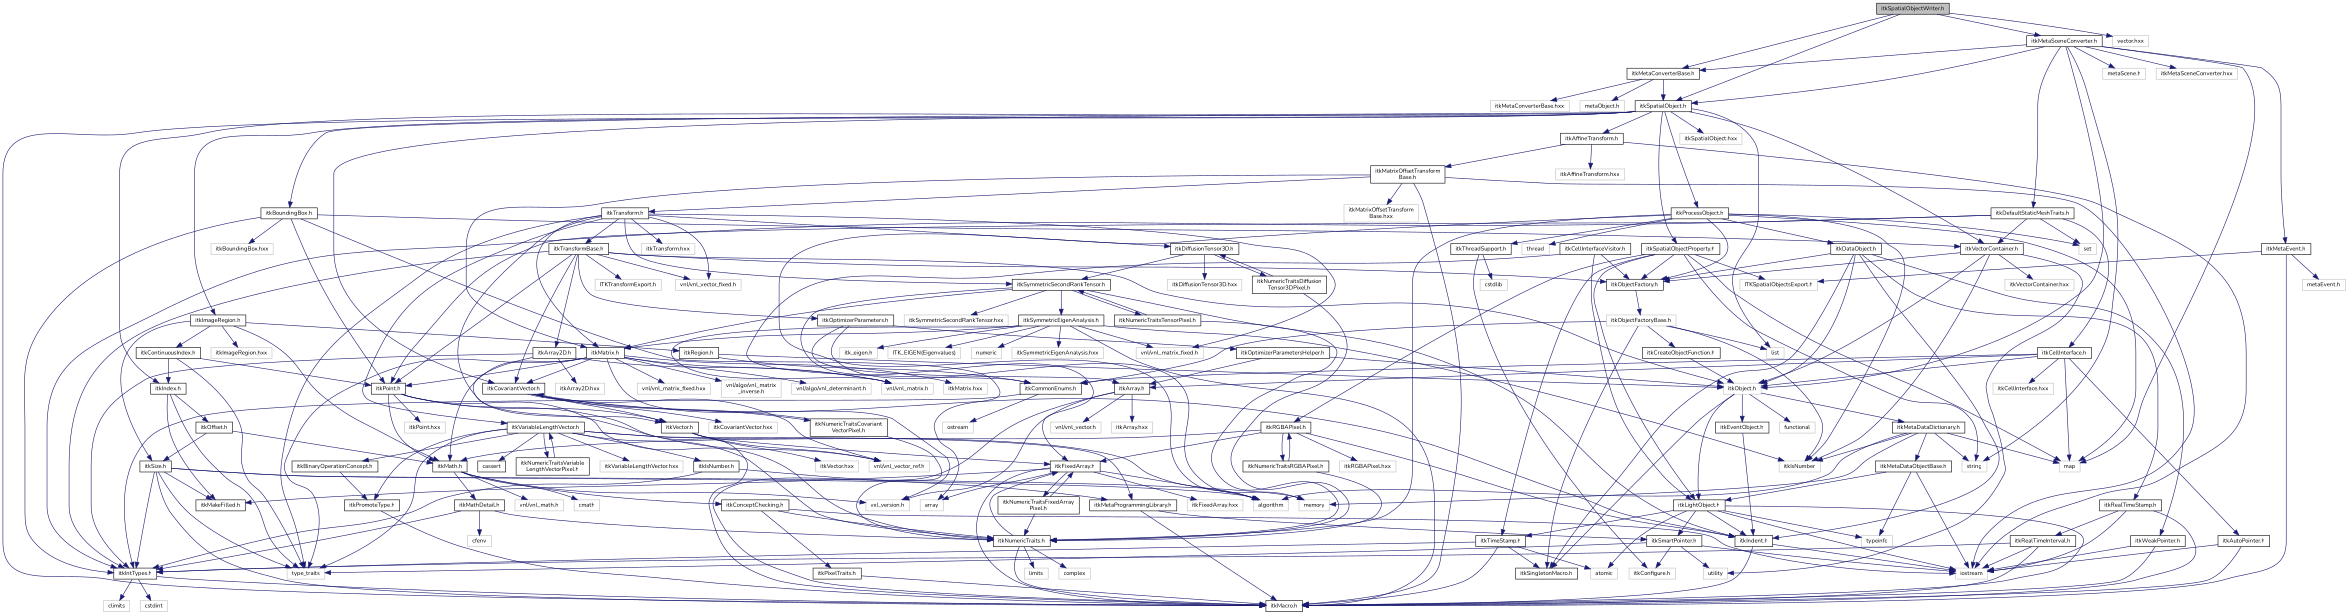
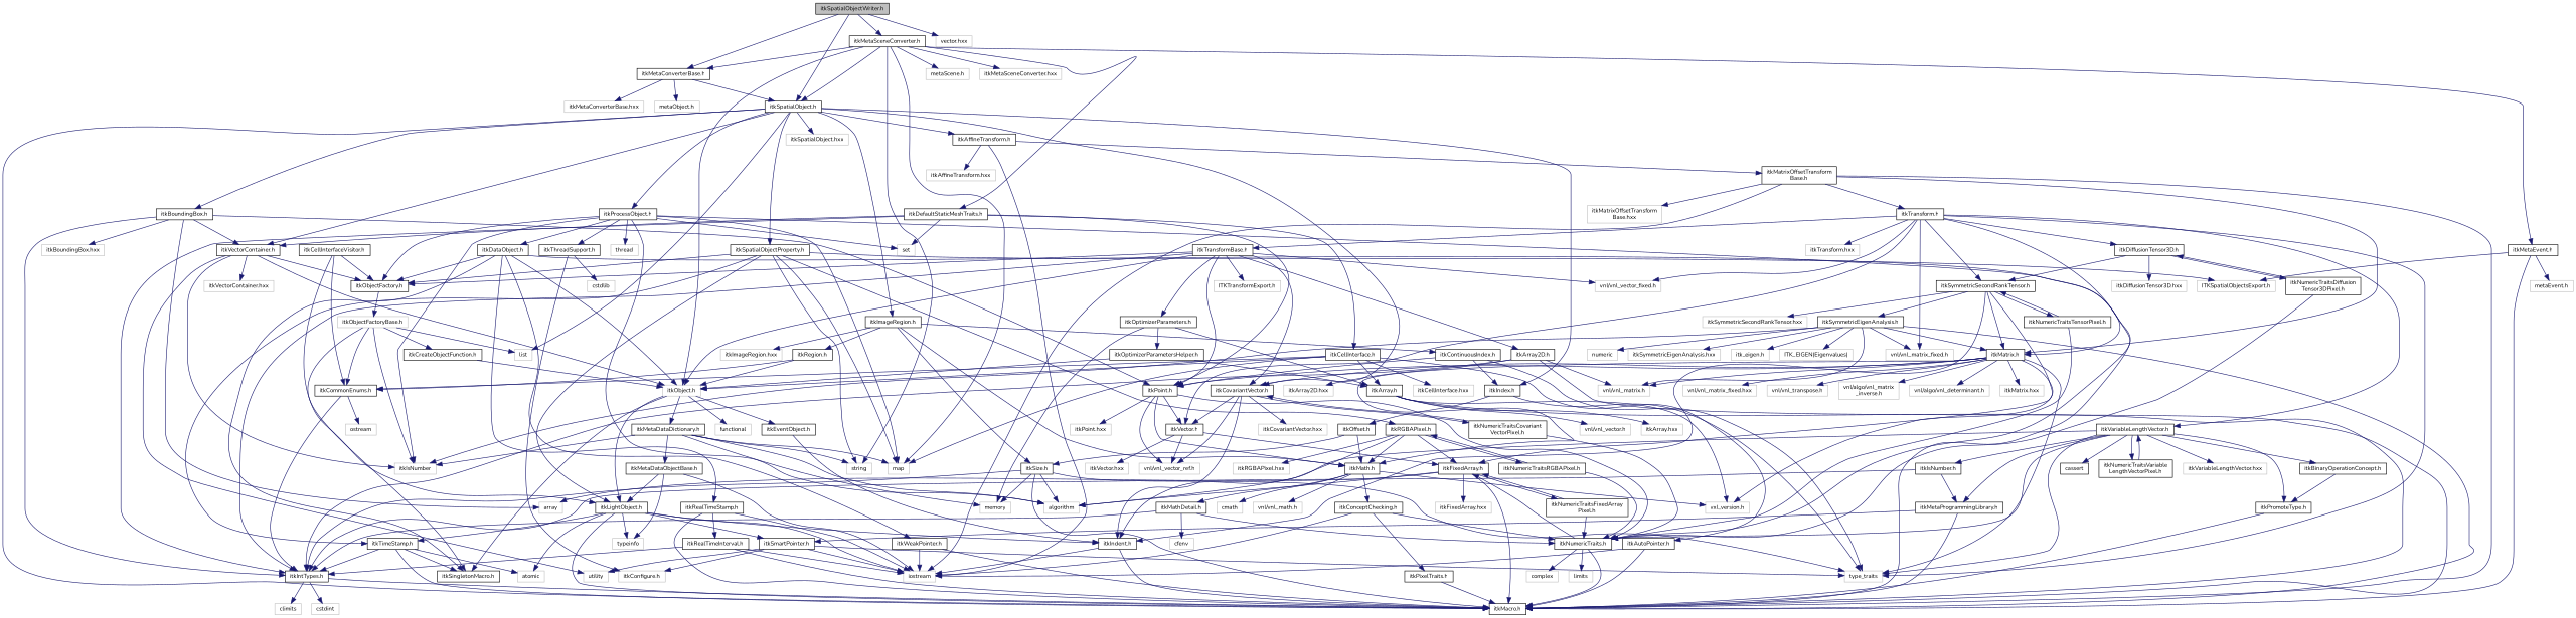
  digraph {
    fontname=Nunito
    node [color=black fillcolor=white fontname=Nunito fontsize=10 shape=record style=filled]
    edge [color=midnightblue fontname=Nunito fontsize=10 labelfontname=Helvetica labelfontsize=10 style=solid]
    n1 [fillcolor=grey75 fontcolor=black height=0.2 label="itkSpatialObjectWriter.h" width=0.4]
    n2 [height=0.2 label="itkMetaSceneConverter.h" width=0.4]
    n3 [height=0.2 label="itkSpatialObject.h" width=0.4]
    n4 [height=0.2 label="itkMetaConverterBase.h" width=0.4]
    n5 [color=grey75 height=0.2 label="vector.hxx" width=0.4]
    n6 [color=grey75 height=0.2 label="itkObject.h" width=0.4]
    n7 [color=grey75 height=0.2 label=map width=0.4]
    n8 [color=grey75 height=0.2 label=string width=0.4]
    n9 [height=0.2 label="itkDefaultStaticMeshTraits.h" width=0.4]
    n10 [color=grey75 height=0.2 label="metaScene.h" width=0.4]
    n11 [height=0.2 label="itkMetaEvent.h" width=0.4]
    n12 [color=grey75 height=0.2 label="itkMetaSceneConverter.hxx" width=0.4]
    n13 [height=0.2 label="itkMacro.h" width=0.4]
    n14 [height=0.2 label="itkVectorContainer.h" width=0.4]
    n15 [color=grey75 height=0.2 label=list width=0.4]
    n16 [height=0.2 label="itkCovariantVector.h" width=0.4]
    n17 [height=0.2 label="itkSpatialObjectProperty.h" width=0.4]
    n18 [height=0.2 label="itkProcessObject.h" width=0.4]
    n19 [height=0.2 label="itkIndex.h" width=0.4]
    n20 [height=0.2 label="itkImageRegion.h" width=0.4]
    n21 [height=0.2 label="itkAffineTransform.h" width=0.4]
    n22 [height=0.2 label="itkBoundingBox.h" width=0.4]
    n23 [color=grey75 height=0.2 label="itkSpatialObject.hxx" width=0.4]
    n24 [color=grey75 height=0.2 label="metaObject.h" width=0.4]
    n25 [color=grey75 height=0.2 label="itkMetaConverterBase.hxx" width=0.4]
    n26 [height=0.2 label="itkLightObject.h" width=0.4]
    n27 [height=0.2 label="itkSingletonMacro.h" width=0.4]
    n28 [height=0.2 label="itkEventObject.h" width=0.4]
    n29 [height=0.2 label="itkMetaDataDictionary.h" width=0.4]
    n30 [color=grey75 height=0.2 label=functional width=0.4]
    n31 [height=0.2 label="itkIntTypes.h" width=0.4]
    n32 [height=0.2 label="itkCellInterface.h" width=0.4]
    n33 [height=0.2 label="itkPoint.h" width=0.4]
    n34 [color=grey75 height=0.2 label=set width=0.4]
    n35 [color=grey75 height=0.2 label="metaEvent.h" width=0.4]
    n36 [color=grey75 height=0.2 label="ITKSpatialObjectsExport.h" width=0.4]
    n37 [height=0.2 label="itkSmartPointer.h" width=0.4]
    n38 [color=grey75 height=0.2 label=iostream width=0.4]
    n39 [height=0.2 label="itkTimeStamp.h" width=0.4]
    n40 [color=grey75 height=0.2 label=atomic width=0.4]
    n41 [height=0.2 label="itkIndent.h" width=0.4]
    n42 [color=grey75 height=0.2 label=typeinfo width=0.4]
    n43 [height=0.2 label="itkMetaDataObjectBase.h" width=0.4]
    n44 [color=grey75 height=0.2 label=algorithm width=0.4]
    n45 [color=grey75 height=0.2 label=itkIsNumber width=0.4]
    n46 [color=grey75 height=0.2 label=memory width=0.4]
    n47 [color=grey75 height=0.2 label=utility width=0.4]
    n48 [color=grey75 height=0.2 label=type_traits width=0.4]
    n49 [color=grey75 height=0.2 label="itkConfigure.h" width=0.4]
    n50 [color=grey75 height=0.2 label=cstdint width=0.4]
    n51 [color=grey75 height=0.2 label=climits width=0.4]
    n52 [height=0.2 label="itkCommonEnums.h" width=0.4]
    n53 [height=0.2 label="itkAutoPointer.h" width=0.4]
    n54 [height=0.2 label="itkArray.h" width=0.4]
    n55 [color=grey75 height=0.2 label="itkCellInterface.hxx" width=0.4]
    n56 [height=0.2 label="itkObjectFactory.h" width=0.4]
    n57 [color=grey75 height=0.2 label="itkVectorContainer.hxx" width=0.4]
    n58 [height=0.2 label="itkNumericTraits.h" width=0.4]
    n59 [height=0.2 label="itkVector.h" width=0.4]
    n60 [color=grey75 height=0.2 label="vnl/vnl_vector_ref.h" width=0.4]
    n61 [height=0.2 label="itkMath.h" width=0.4]
    n62 [color=grey75 height=0.2 label="itkPoint.hxx" width=0.4]
    n63 [height=0.2 label="itkCellInterfaceVisitor.h" width=0.4]
    n64 [color=grey75 height=0.2 label=ostream width=0.4]
    n65 [color=grey75 height=0.2 label="vxl_version.h" width=0.4]
    n66 [color=grey75 height=0.2 label="vnl/vnl_vector.h" width=0.4]
    n67 [color=grey75 height=0.2 label="itkArray.hxx" width=0.4]
    n68 [color=grey75 height=0.2 label="itkObjectFactoryBase.h" width=0.4]
    n69 [height=0.2 label="itkCreateObjectFunction.h" width=0.4]
    n70 [color=grey75 height=0.2 label=limits width=0.4]
    n71 [color=grey75 height=0.2 label=complex width=0.4]
    n72 [height=0.2 label="itkFixedArray.h" width=0.4]
    n73 [color=grey75 height=0.2 label="itkVector.hxx" width=0.4]
    n74 [color=grey75 height=0.2 label=cmath width=0.4]
    n75 [height=0.2 label="itkMathDetail.h" width=0.4]
    n76 [height=0.2 label="itkConceptChecking.h" width=0.4]
    n77 [color=grey75 height=0.2 label="vnl/vnl_math.h" width=0.4]
-   n78 [height=0.2 label="itkMakeFilled.h" width=0.4]
    n79 [color=grey75 height=0.2 label=array width=0.4]
    n80 [color=grey75 height=0.2 label="itkFixedArray.hxx" width=0.4]
    n81 [height=0.2 label="itkNumericTraitsFixedArray\lPixel.h" width=0.4]
    n82 [color=grey75 height=0.2 label=cfenv width=0.4]
    n83 [height=0.2 label="itkPixelTraits.h" width=0.4]
    n84 [height=0.2 label="itkNumericTraitsCovariant\lVectorPixel.h" width=0.4]
    n85 [color=grey75 height=0.2 label="itkCovariantVector.hxx" width=0.4]
    n86 [height=0.2 label="itkRGBAPixel.h" width=0.4]
    n87 [height=0.2 label="itkDataObject.h" width=0.4]
    n88 [height=0.2 label="itkThreadSupport.h" width=0.4]
    n89 [color=grey75 height=0.2 label=thread width=0.4]
    n90 [height=0.2 label="itkOffset.h" width=0.4]
    n91 [height=0.2 label="itkSize.h" width=0.4]
    n92 [height=0.2 label="itkRegion.h" width=0.4]
    n93 [height=0.2 label="itkContinuousIndex.h" width=0.4]
    n94 [color=grey75 height=0.2 label="itkImageRegion.hxx" width=0.4]
    n95 [height=0.2 label="itkMatrixOffsetTransform\lBase.h" width=0.4]
    n96 [color=grey75 height=0.2 label="itkAffineTransform.hxx" width=0.4]
    n97 [color=grey75 height=0.2 label="itkBoundingBox.hxx" width=0.4]
    n98 [height=0.2 label="itkNumericTraitsRGBAPixel.h" width=0.4]
    n99 [color=grey75 height=0.2 label="itkRGBAPixel.hxx" width=0.4]
    n100 [height=0.2 label="itkWeakPointer.h" width=0.4]
    n101 [height=0.2 label="itkRealTimeStamp.h" width=0.4]
    n102 [color=grey75 height=0.2 label=cstdlib width=0.4]
    n103 [height=0.2 label="itkRealTimeInterval.h" width=0.4]
    n104 [height=0.2 label="itkMatrix.h" width=0.4]
    n105 [height=0.2 label="itkTransform.h" width=0.4]
    n106 [color=grey75 height=0.2 label="itkMatrixOffsetTransform\lBase.hxx" width=0.4]
    n107 [color=grey75 height=0.2 label="vnl/vnl_matrix_fixed.hxx" width=0.4]
+   n108 [color=grey75 height=0.2 label="vnl/vnl_transpose.h" width=0.4]
    n109 [color=grey75 height=0.2 label="vnl/algo/vnl_matrix\l_inverse.h" width=0.4]
    n110 [color=grey75 height=0.2 label="vnl/vnl_matrix.h" width=0.4]
    n111 [color=grey75 height=0.2 label="vnl/algo/vnl_determinant.h" width=0.4]
    n112 [color=grey75 height=0.2 label="itkMatrix.hxx" width=0.4]
    n113 [height=0.2 label="itkTransformBase.h" width=0.4]
    n114 [color=grey75 height=0.2 label="vnl/vnl_vector_fixed.h" width=0.4]
    n115 [height=0.2 label="itkSymmetricSecondRankTensor.h" width=0.4]
    n116 [color=grey75 height=0.2 label="vnl/vnl_matrix_fixed.h" width=0.4]
    n117 [height=0.2 label="itkDiffusionTensor3D.h" width=0.4]
    n118 [height=0.2 label="itkVariableLengthVector.h" width=0.4]
    n119 [color=grey75 height=0.2 label="itkTransform.hxx" width=0.4]
    n120 [color=grey75 height=0.2 label="ITKTransformExport.h" width=0.4]
    n121 [height=0.2 label="itkArray2D.h" width=0.4]
    n122 [height=0.2 label="itkOptimizerParameters.h" width=0.4]
    n123 [height=0.2 label="itkSymmetricEigenAnalysis.h" width=0.4]
    n124 [height=0.2 label="itkNumericTraitsTensorPixel.h" width=0.4]
    n125 [color=grey75 height=0.2 label="itkSymmetricSecondRankTensor.hxx" width=0.4]
    n126 [height=0.2 label="itkNumericTraitsDiffusion\lTensor3DPixel.h" width=0.4]
    n127 [color=grey75 height=0.2 label="itkDiffusionTensor3D.hxx" width=0.4]
    n128 [height=0.2 label=cassert width=0.4]
    n129 [height=0.2 label="itkMetaProgrammingLibrary.h" width=0.4]
    n130 [height=0.2 label="itkIsNumber.h" width=0.4]
    n131 [height=0.2 label="itkPromoteType.h" width=0.4]
    n132 [height=0.2 label="itkBinaryOperationConcept.h" width=0.4]
    n133 [height=0.2 label="itkNumericTraitsVariable\lLengthVectorPixel.h" width=0.4]
    n134 [color=grey75 height=0.2 label="itkVariableLengthVector.hxx" width=0.4]
    n135 [color=grey75 height=0.2 label="itkArray2D.hxx" width=0.4]
    n136 [height=0.2 label="itkOptimizerParametersHelper.h" width=0.4]
    n137 [color=grey75 height=0.2 label="itk_eigen.h" width=0.4]
    n138 [color=grey75 height=0.2 label="ITK_EIGEN(Eigenvalues)" width=0.4]
    n139 [color=grey75 height=0.2 label=numeric width=0.4]
    n140 [color=grey75 height=0.2 label="itkSymmetricEigenAnalysis.hxx" width=0.4]
    n1 -> n2
    n1 -> n3
    n1 -> n4
    n1 -> n5
    n2 -> n3
    n2 -> n4
    n2 -> n6
    n2 -> n7
    n2 -> n8
    n2 -> n9
    n2 -> n10
    n2 -> n11
    n2 -> n12
    n3 -> n13
    n3 -> n14
    n3 -> n15
    n3 -> n16
    n3 -> n17
    n3 -> n18
    n3 -> n19
    n3 -> n20
    n3 -> n21
    n3 -> n22
    n3 -> n23
    n4 -> n3
    n4 -> n24
    n4 -> n25
    n6 -> n26
    n6 -> n27
    n6 -> n28
    n6 -> n29
    n6 -> n30
    n9 -> n14
    n9 -> n31
    n9 -> n32
    n9 -> n33
    n9 -> n34
    n11 -> n13
    n11 -> n35
    n11 -> n36
    n14 -> n6
    n14 -> n45
    n14 -> n47
    n14 -> n56
    n14 -> n57
    n16 -> n41
    n16 -> n59
    n16 -> n60
    n16 -> n84
    n16 -> n85
    n17 -> n7
    n17 -> n8
    n17 -> n26
    n17 -> n36
    n17 -> n39
    n17 -> n56
    n17 -> n86
    n18 -> n7
    n18 -> n34
    n18 -> n44
    n18 -> n45
    n18 -> n56
    n18 -> n58
    n18 -> n87
    n18 -> n88
    n18 -> n89
    n19 -> n48
-   n19 -> n78
    n19 -> n90
    n20 -> n61
    n20 -> n91
    n20 -> n92
    n20 -> n93
    n20 -> n94
    n21 -> n38
    n21 -> n95
    n21 -> n96
    n22 -> n14
    n22 -> n31
    n22 -> n33
    n22 -> n79
    n22 -> n97
    n26 -> n13
    n26 -> n37
    n26 -> n38
    n26 -> n39
    n26 -> n40
    n26 -> n41
    n26 -> n42
    n28 -> n41
    n29 -> n7
    n29 -> n8
    n29 -> n43
    n29 -> n44
    n29 -> n45
    n29 -> n46
    n31 -> n13
    n31 -> n50
    n31 -> n51
    n32 -> n6
    n32 -> n7
    n32 -> n52
    n32 -> n53
    n32 -> n54
    n32 -> n55
    n33 -> n58
    n33 -> n59
    n33 -> n60
    n33 -> n61
    n33 -> n62
    n37 -> n38
    n37 -> n47
    n37 -> n48
    n37 -> n49
    n39 -> n13
    n39 -> n27
    n39 -> n31
    n39 -> n40
    n41 -> n13
    n41 -> n38
    n43 -> n26
    n43 -> n38
    n43 -> n42
    n52 -> n31
    n52 -> n64
    n53 -> n13
    n53 -> n38
    n54 -> n13
    n54 -> n65
    n54 -> n66
    n54 -> n67
    n56 -> n68
    n58 -> n13
    n58 -> n70
    n58 -> n71
    n58 -> n72
    n59 -> n60
    n59 -> n72
    n59 -> n73
    n61 -> n65
    n61 -> n74
    n61 -> n75
    n61 -> n76
    n61 -> n77
    n63 -> n26
    n63 -> n52
    n63 -> n56
    n68 -> n15
    n68 -> n27
    n68 -> n45
    n68 -> n52
    n68 -> n69
    n69 -> n6
    n72 -> n13
    n72 -> n44
-   n72 -> n78
    n72 -> n79
    n72 -> n80
    n72 -> n81
    n75 -> n31
    n75 -> n58
    n75 -> n82
    n76 -> n38
    n76 -> n58
    n76 -> n83
    n81 -> n58
    n81 -> n72
    n83 -> n13
    n84 -> n16
    n84 -> n58
    n86 -> n41
    n86 -> n61
    n86 -> n72
    n86 -> n98
    n86 -> n99
    n87 -> n6
-   n87 -> n41
+   n87 -> n13
    n87 -> n27
    n87 -> n56
    n87 -> n100
    n87 -> n101
    n88 -> n49
    n88 -> n102
    n90 -> n61
    n90 -> n91
    n91 -> n13
    n91 -> n31
    n91 -> n44
    n91 -> n46
    n91 -> n48
-   n91 -> n78
    n92 -> n6
    n92 -> n52
    n93 -> n19
    n93 -> n33
    n93 -> n48
    n95 -> n13
    n95 -> n38
    n95 -> n104
    n95 -> n105
    n95 -> n106
    n98 -> n58
    n98 -> n86
    n100 -> n13
    n100 -> n38
    n101 -> n13
    n101 -> n38
    n101 -> n103
    n103 -> n13
    n103 -> n31
    n103 -> n38
    n104 -> n16
    n104 -> n33
    n104 -> n48
    n104 -> n61
    n104 -> n65
    n104 -> n107
+   n104 -> n108
    n104 -> n109
    n104 -> n110
    n104 -> n111
    n104 -> n112
    n105 -> n48
    n105 -> n59
    n105 -> n104
    n105 -> n113
    n105 -> n114
    n105 -> n115
    n105 -> n116
    n105 -> n117
    n105 -> n118
    n105 -> n119
    n113 -> n6
    n113 -> n16
    n113 -> n31
    n113 -> n33
    n113 -> n56
    n113 -> n114
    n113 -> n120
    n113 -> n121
    n113 -> n122
    n115 -> n41
    n115 -> n72
    n115 -> n104
    n115 -> n123
    n115 -> n124
    n115 -> n125
    n117 -> n115
    n117 -> n126
    n117 -> n127
    n118 -> n44
    n118 -> n48
    n118 -> n58
    n118 -> n128
    n118 -> n129
    n118 -> n130
    n118 -> n131
    n118 -> n132
    n118 -> n133
    n118 -> n134
    n121 -> n13
    n121 -> n31
    n121 -> n110
    n121 -> n135
    n122 -> n46
    n122 -> n54
    n122 -> n136
    n123 -> n13
    n123 -> n45
    n123 -> n104
    n123 -> n110
    n123 -> n116
    n123 -> n137
    n123 -> n138
    n123 -> n139
    n123 -> n140
    n124 -> n58
    n124 -> n115
    n126 -> n58
    n126 -> n117
    n129 -> n13
    n129 -> n37
    n130 -> n31
    n130 -> n129
    n131 -> n13
    n132 -> n131
    n133 -> n118
    n136 -> n6
    n136 -> n54
  }
